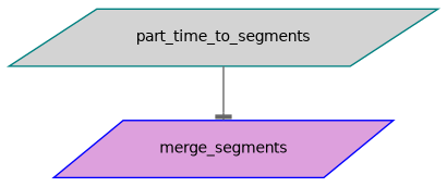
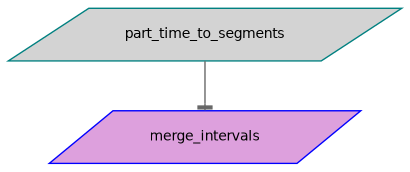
  digraph {
    rankdir=TB
    node [fontname=Helvetica fontsize=10 shape=parallelogram style=filled]
    n1 [color=teal fillcolor=lightgrey fontcolor=black height=0.2 label=part_time_to_segments width=0.4]
-   n2 [color=blue fillcolor=plum height=0.2 label=merge_segments width=0.4]
+   n2 [color=blue fillcolor=plum height=0.2 label=merge_intervals width=0.4]
    n1 -> n2 [color=gray40 fontname=Helvetica fontsize=10 labelfontname=Helvetica labelfontsize=10 style=solid arrowhead=tee]
  }
